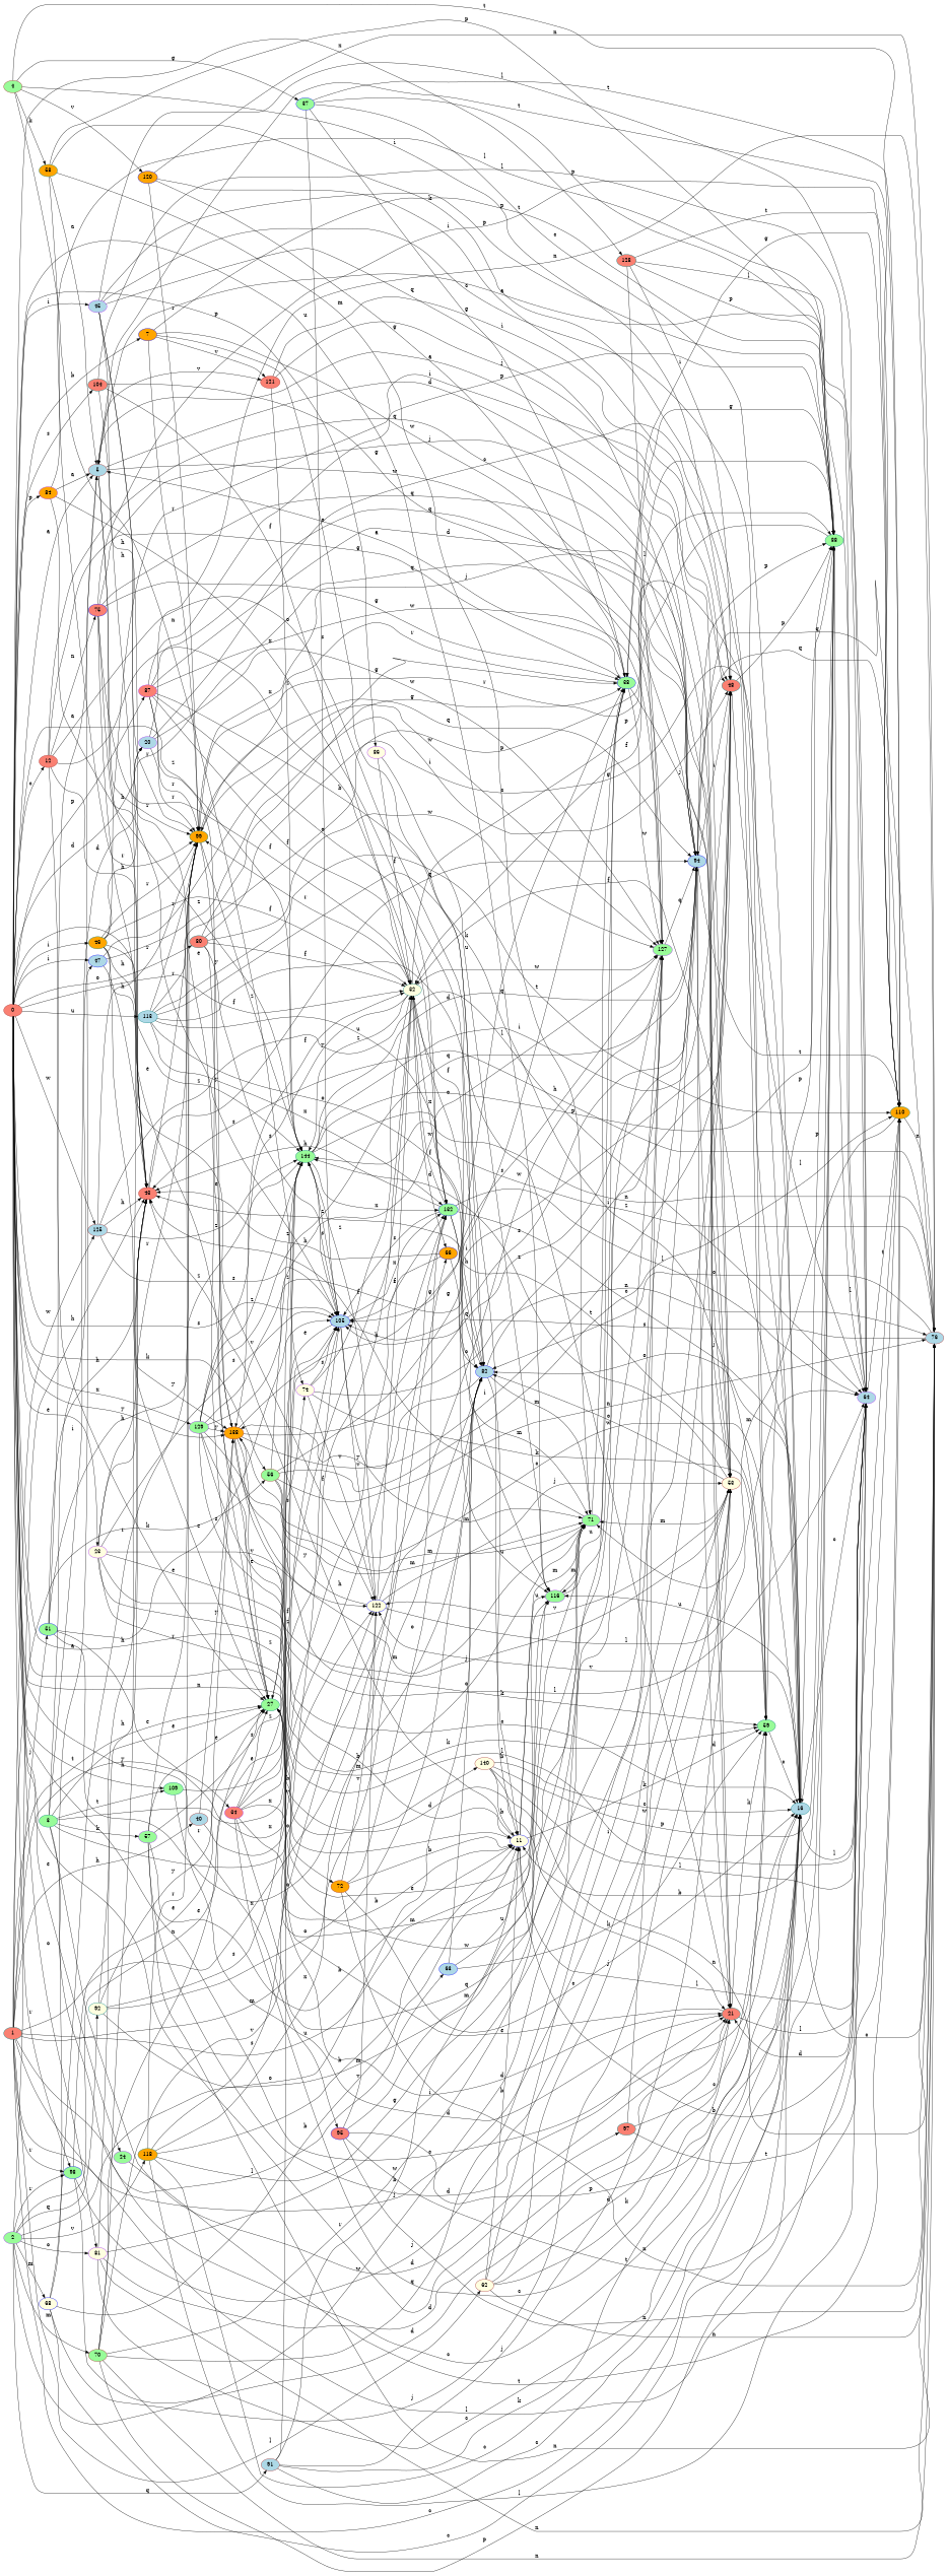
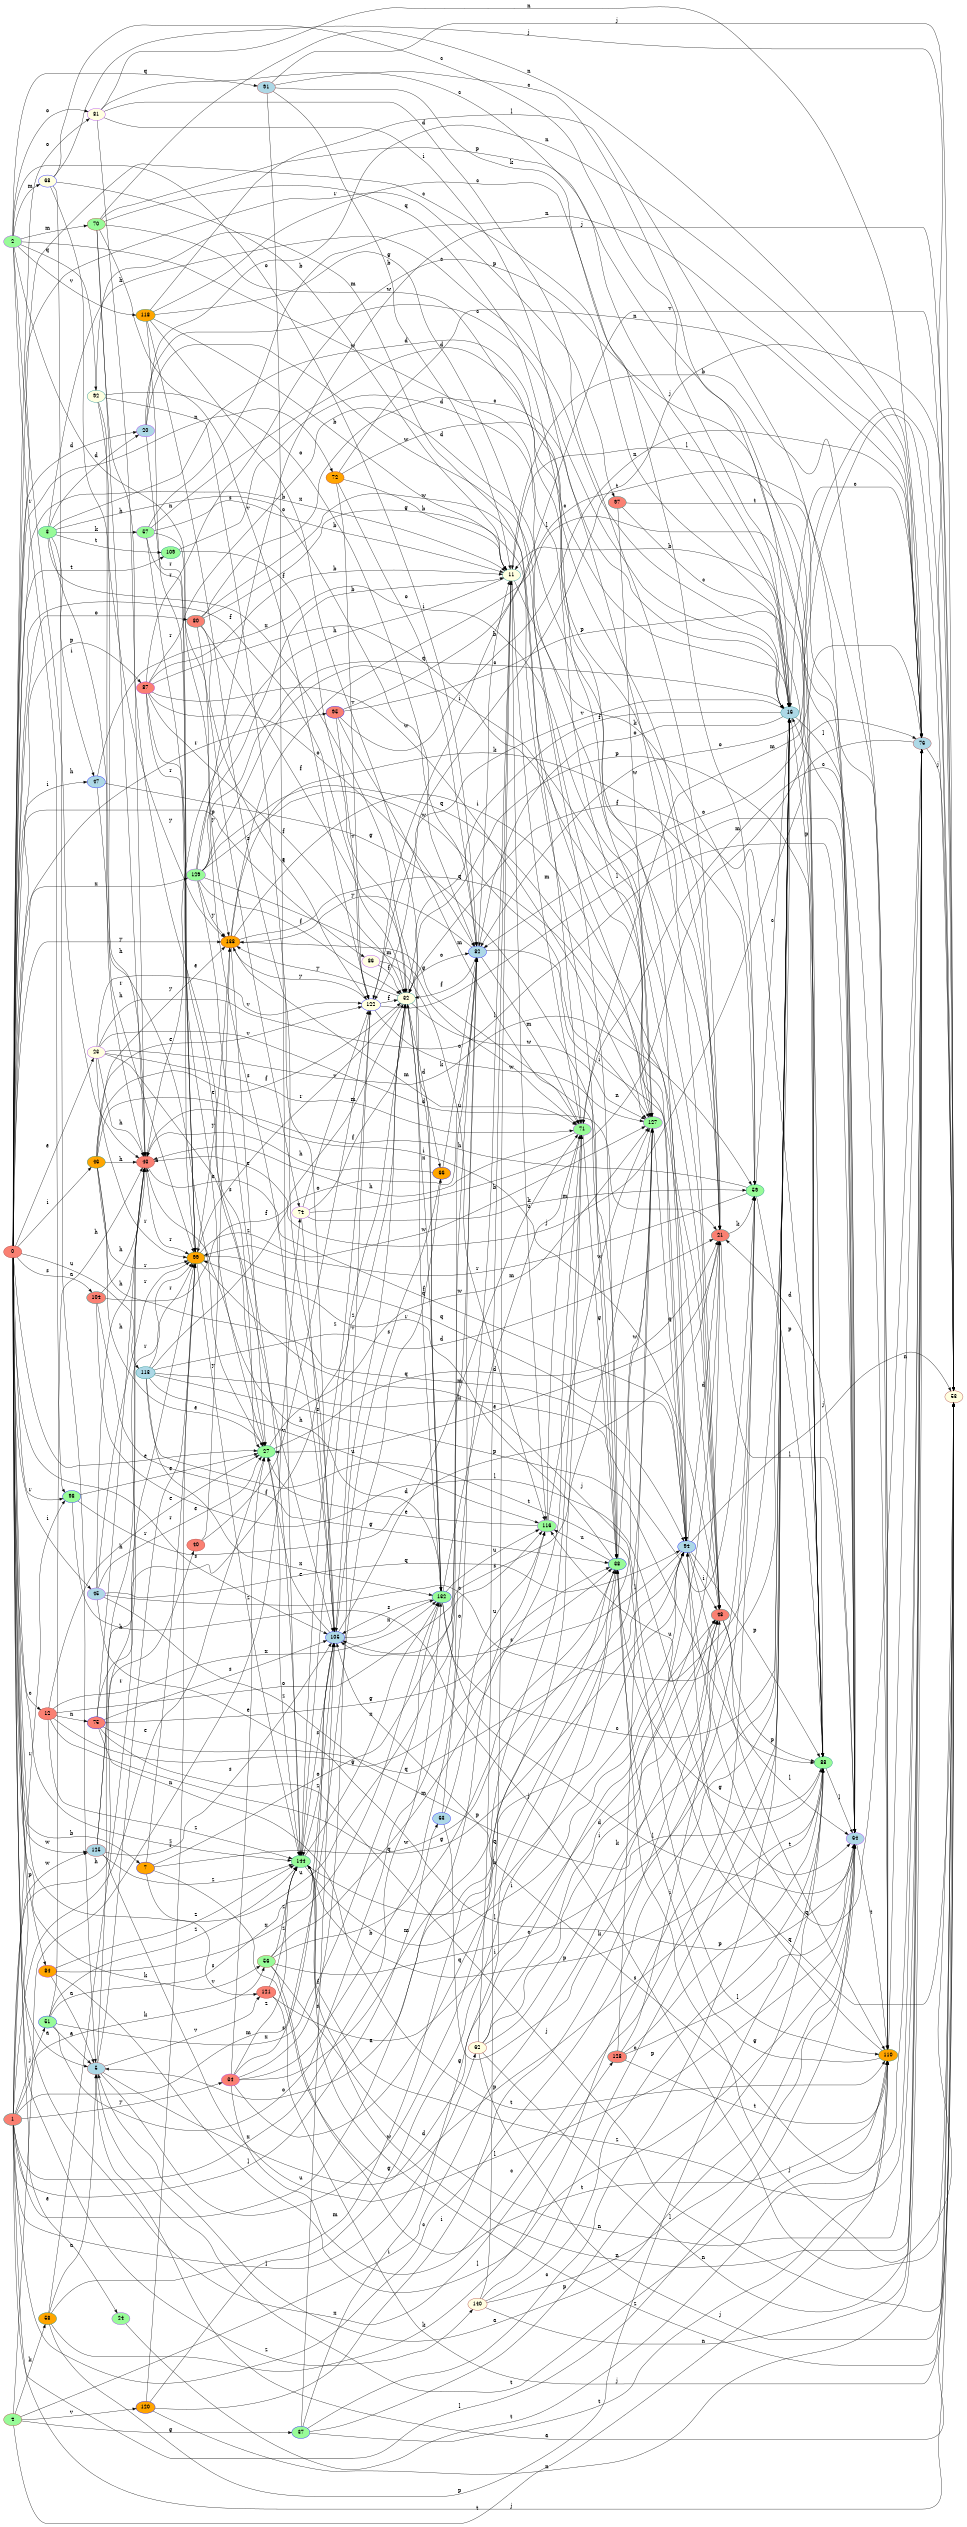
  strict digraph {
    rankdir=LR
    node [color=teal fillcolor=palegreen style=filled]
    0 [color=brown fillcolor=salmon]
    5 [color=brown fillcolor=lightblue]
    7 [color=blue fillcolor=orange]
-   11 [color=blue fillcolor=lightyellow]
+   11 [fillcolor=lightyellow]
    12 [color=brown fillcolor=salmon]
    16 [fillcolor=lightblue]
    20 [color=purple fillcolor=lightblue]
    23 [color=purple fillcolor=lightyellow]
    24 [color=purple]
    27
    32 [fillcolor=lightyellow]
    45 [color=purple fillcolor=lightblue]
    46 [fillcolor=orange]
    47 [color=blue fillcolor=lightblue]
    56 [color=brown]
    72 [color=brown fillcolor=orange]
    80 [fillcolor=salmon]
    81 [color=purple fillcolor=lightyellow]
    84 [color=purple fillcolor=orange]
    86 [color=purple fillcolor=lightyellow]
    87 [color=purple fillcolor=salmon]
    95 [color=blue fillcolor=salmon]
    97 [fillcolor=salmon]
    98 [color=blue]
    104 [fillcolor=salmon]
    105 [color=blue fillcolor=lightblue]
    109
    113 [fillcolor=lightblue]
    116 [color=purple]
    125 [color=brown fillcolor=lightblue]
    128 [fillcolor=salmon]
    129 [color=purple]
    138 [color=brown fillcolor=orange]
    140 [color=brown fillcolor=lightyellow]
    144
    43 [color=brown fillcolor=salmon]
    127 [color=purple]
    21 [fillcolor=salmon]
    110 [fillcolor=orange]
    99 [fillcolor=orange]
    121 [color=brown fillcolor=salmon]
    82 [color=blue fillcolor=lightblue]
    88
    64 [color=purple fillcolor=lightblue]
    59
    71 [color=purple]
    132 [color=blue]
    38 [color=blue]
    75 [color=blue fillcolor=salmon]
    94 [color=blue fillcolor=lightblue]
    122 [color=blue fillcolor=lightyellow]
    76 [color=brown fillcolor=lightblue]
    66 [color=blue fillcolor=orange]
    48 [fillcolor=salmon]
    53 [color=brown fillcolor=lightyellow]
    1 [fillcolor=salmon]
    34 [color=purple fillcolor=salmon]
-   40 [color=brown fillcolor=lightblue]
+   40 [color=brown fillcolor=salmon]
    51 [color=blue]
    62 [color=brown fillcolor=lightyellow]
    63 [color=blue fillcolor=lightblue]
    2 [color=purple]
    68 [color=blue fillcolor=lightyellow]
    70 [color=brown]
    74 [color=purple fillcolor=lightyellow]
    91 [color=brown fillcolor=lightblue]
    92 [fillcolor=lightyellow]
    118 [fillcolor=orange]
    3
    57 [color=purple]
    4 [color=brown]
    37 [color=blue]
    58 [fillcolor=orange]
    120 [color=blue fillcolor=orange]
    0 -> 5 [label=a]
    0 -> 7 [label=b]
    0 -> 11 [label=b]
    0 -> 12 [label=c]
    0 -> 16 [label=c]
    0 -> 20 [label=d]
    0 -> 23 [label=e]
    0 -> 24 [label=e]
    0 -> 27 [label=e]
    0 -> 32 [label=f]
    0 -> 45 [label=i]
    0 -> 46 [label=i]
    0 -> 47 [label=i]
    0 -> 56 [label=k]
    0 -> 72 [label=n]
    0 -> 80 [label=o]
    0 -> 81 [label=o]
    0 -> 84 [label=p]
    0 -> 86 [label=p]
    0 -> 87 [label=p]
    0 -> 95 [label=r]
    0 -> 97 [label=r]
    0 -> 98 [label=r]
    0 -> 104 [label=s]
    0 -> 105 [label=s]
    0 -> 109 [label=t]
    0 -> 113 [label=u]
    0 -> 116 [label=u]
    0 -> 125 [label=w]
    0 -> 128 [label=x]
    0 -> 129 [label=x]
    0 -> 138 [label=y]
    0 -> 140 [label=z]
    0 -> 144 [label=z]
    5 -> 43 [label=h]
    5 -> 127 [label=w]
    5 -> 21 [label=d]
    5 -> 110 [label=t]
    5 -> 99 [label=r]
    5 -> 121 [label=v]
    7 -> 127 [label=w]
    7 -> 99 [label=r]
    7 -> 121 [label=v]
    7 -> 82 [label=o]
    7 -> 88 [label=p]
    11 -> 116 [label=u]
    11 -> 43 [label=h]
    11 -> 64 [label=l]
    11 -> 59 [label=k]
    11 -> 71 [label=m]
    12 -> 27 [label=e]
    12 -> 144 [label=z]
    12 -> 82 [label=o]
    12 -> 132 [label=x]
    12 -> 38 [label=g]
    12 -> 75 [label=n]
    12 -> 94 [label=q]
    16 -> 32 [label=f]
    16 -> 116 [label=u]
    16 -> 82 [label=o]
    16 -> 88 [label=p]
    16 -> 64 [label=l]
    16 -> 122 [label=v]
    20 -> 16 [label=c]
    20 -> 127 [label=w]
    20 -> 99 [label=r]
    20 -> 76 [label=n]
    23 -> 105 [label=s]
    23 -> 43 [label=h]
    23 -> 21 [label=d]
    23 -> 99 [label=r]
    23 -> 64 [label=l]
    23 -> 59 [label=k]
    23 -> 71 [label=m]
    23 -> 122 [label=v]
    24 -> 110 [label=t]
    27 -> 144 [label=z]
    27 -> 127 [label=w]
    27 -> 21 [label=d]
    32 -> 138 [label=y]
    32 -> 144 [label=z]
    32 -> 127 [label=w]
    32 -> 99 [label=r]
    32 -> 82 [label=o]
    32 -> 88 [label=p]
    32 -> 132 [label=x]
    32 -> 66 [label=d]
    45 -> 16 [label=c]
    45 -> 27 [label=e]
    45 -> 43 [label=h]
    45 -> 99 [label=r]
    45 -> 88 [label=p]
    45 -> 64 [label=l]
    45 -> 94 [label=q]
    46 -> 27 [label=e]
    46 -> 32 [label=f]
    46 -> 138 [label=y]
    46 -> 43 [label=h]
    46 -> 99 [label=r]
    46 -> 94 [label=q]
    46 -> 122 [label=v]
    46 -> 48 [label=i]
    47 -> 43 [label=h]
    47 -> 38 [label=g]
    47 -> 48 [label=i]
    56 -> 16 [label=c]
    56 -> 144 [label=z]
    56 -> 110 [label=t]
    56 -> 71 [label=m]
    56 -> 38 [label=g]
    56 -> 76 [label=n]
    72 -> 11 [label=b]
    72 -> 16 [label=c]
    72 -> 82 [label=o]
    72 -> 122 [label=v]
    72 -> 76 [label=n]
    80 -> 16 [label=c]
    80 -> 32 [label=f]
-   80 -> 105 [label=s]
+   80 -> 122 [label=s]
    80 -> 138 [label=y]
    80 -> 127 [label=w]
    80 -> 38 [label=g]
    81 -> 16 [label=c]
    81 -> 43 [label=h]
    81 -> 21 [label=d]
    81 -> 76 [label=n]
    81 -> 48 [label=i]
    84 -> 5 [label=a]
    84 -> 144 [label=z]
    84 -> 64 [label=l]
    84 -> 132 [label=x]
    86 -> 32 [label=f]
    86 -> 116 [label=u]
    87 -> 11 [label=b]
    87 -> 27 [label=e]
    87 -> 32 [label=f]
    87 -> 127 [label=w]
    87 -> 21 [label=d]
    87 -> 99 [label=r]
    87 -> 82 [label=o]
    87 -> 88 [label=p]
    87 -> 94 [label=q]
    95 -> 110 [label=t]
    95 -> 88 [label=p]
    95 -> 71 [label=m]
    95 -> 122 [label=v]
    95 -> 76 [label=n]
    97 -> 16 [label=c]
    97 -> 127 [label=w]
    97 -> 110 [label=t]
    98 -> 27 [label=e]
    98 -> 21 [label=d]
    98 -> 53 [label=j]
    104 -> 32 [label=f]
    104 -> 43 [label=h]
    104 -> 64 [label=l]
    104 -> 38 [label=g]
    105 -> 27 [label=e]
    105 -> 144 [label=z]
    105 -> 71 [label=m]
    105 -> 132 [label=x]
    105 -> 122 [label=v]
    109 -> 32 [label=f]
    109 -> 21 [label=d]
    113 -> 116 [label=u]
    113 -> 21 [label=d]
    113 -> 110 [label=t]
    113 -> 99 [label=r]
    113 -> 82 [label=o]
    113 -> 88 [label=p]
    113 -> 59 [label=k]
    113 -> 132 [label=x]
    116 -> 27 [label=e]
    116 -> 127 [label=w]
    116 -> 71 [label=m]
    125 -> 105 [label=s]
    125 -> 144 [label=z]
    125 -> 43 [label=h]
    125 -> 99 [label=r]
    125 -> 64 [label=l]
    128 -> 127 [label=l]
    128 -> 110 [label=t]
    128 -> 88 [label=p]
    128 -> 64 [label=l]
    128 -> 48 [label=i]
    129 -> 11 [label=b]
    129 -> 16 [label=c]
    129 -> 32 [label=f]
    129 -> 138 [label=y]
    129 -> 144 [label=z]
    129 -> 127 [label=w]
    129 -> 71 [label=m]
    129 -> 94 [label=q]
    129 -> 48 [label=i]
    129 -> 53 [label=j]
    138 -> 27 [label=e]
    138 -> 64 [label=l]
    138 -> 59 [label=k]
    138 -> 71 [label=m]
    138 -> 38 [label=g]
    138 -> 94 [label=q]
    138 -> 48 [label=i]
    140 -> 11 [label=b]
    140 -> 16 [label=c]
    140 -> 88 [label=p]
    140 -> 64 [label=l]
    140 -> 76 [label=n]
    144 -> 105 [label=s]
    144 -> 88 [label=p]
    144 -> 132 [label=x]
    144 -> 94 [label=q]
    144 -> 76 [label=n]
    144 -> 48 [label=i]
    43 -> 99 [label=r]
    43 -> 94 [label=q]
    127 -> 105 [label=s]
    127 -> 94 [label=q]
    21 -> 27 [label=e]
    21 -> 64 [label=l]
    21 -> 59 [label=k]
    110 -> 11 [label=b]
    110 -> 71 [label=m]
    110 -> 38 [label=g]
    110 -> 94 [label=q]
    110 -> 76 [label=n]
    99 -> 138 [label=y]
    99 -> 144 [label=z]
    99 -> 127 [label=w]
    99 -> 94 [label=q]
    99 -> 53 [label=j]
    121 -> 144 [label=z]
    121 -> 48 [label=i]
    121 -> 53 [label=j]
    82 -> 11 [label=b]
    82 -> 32 [label=f]
    82 -> 138 [label=y]
    82 -> 71 [label=m]
    82 -> 48 [label=i]
    88 -> 11 [label=b]
    88 -> 32 [label=f]
    88 -> 64 [label=l]
    88 -> 38 [label=g]
    64 -> 5 [label=a]
    64 -> 16 [label=c]
    64 -> 21 [label=d]
    64 -> 110 [label=t]
    59 -> 16 [label=c]
    59 -> 43 [label=h]
    59 -> 99 [label=r]
    59 -> 88 [label=p]
    71 -> 43 [label=h]
    71 -> 38 [label=g]
    132 -> 16 [label=c]
    132 -> 32 [label=f]
    132 -> 105 [label=s]
    132 -> 116 [label=u]
    132 -> 43 [label=h]
    132 -> 64 [label=l]
    132 -> 71 [label=m]
    38 -> 5 [label=a]
    38 -> 116 [label=u]
    38 -> 127 [label=w]
    38 -> 99 [label=r]
    38 -> 53 [label=j]
    75 -> 32 [label=f]
    75 -> 105 [label=s]
    75 -> 43 [label=h]
    75 -> 110 [label=t]
    75 -> 38 [label=g]
    75 -> 94 [label=q]
    75 -> 53 [label=j]
    94 -> 105 [label=s]
    94 -> 21 [label=d]
    94 -> 110 [label=t]
    94 -> 88 [label=p]
    94 -> 48 [label=i]
    94 -> 53 [label=j]
    122 -> 32 [label=f]
    122 -> 138 [label=y]
    122 -> 144 [label=z]
    122 -> 127 [label=w]
    122 -> 64 [label=l]
    122 -> 53 [label=j]
    76 -> 16 [label=c]
    76 -> 105 [label=s]
    76 -> 144 [label=z]
-   76 -> 43 [label=h]
+   76 -> 43 [label=j]
    76 -> 82 [label=o]
    76 -> 94 [label=q]
+   76 -> 53 [label=j]
    66 -> 105 [label=s]
    66 -> 43 [label=h]
    66 -> 82 [label=o]
    48 -> 88 [label=p]
    48 -> 64 [label=l]
    53 -> 5 [label=a]
    53 -> 144 [label=z]
    53 -> 82 [label=o]
    53 -> 71 [label=m]
    53 -> 122 [label=v]
    1 -> 16 [label=c]
    1 -> 27 [label=e]
    1 -> 56 [label=k]
    1 -> 98 [label=r]
    1 -> 116 [label=u]
    1 -> 125 [label=w]
    1 -> 64 [label=l]
    1 -> 132 [label=x]
    1 -> 66 [label=m]
    1 -> 53 [label=j]
    1 -> 34 [label=y]
    1 -> 40 [label=h]
    1 -> 51 [label=j]
    1 -> 62 [label=l]
    1 -> 63 [label=l]
    34 -> 11 [label=b]
    34 -> 16 [label=c]
    34 -> 27 [label=e]
    34 -> 32 [label=f]
    34 -> 105 [label=s]
    34 -> 144 [label=z]
    34 -> 71 [label=m]
    34 -> 94 [label=q]
    40 -> 138 [label=y]
    40 -> 122 [label=v]
    51 -> 5 [label=a]
    51 -> 105 [label=s]
    51 -> 144 [label=z]
    51 -> 43 [label=h]
    51 -> 82 [label=o]
    51 -> 132 [label=x]
    62 -> 11 [label=b]
    62 -> 21 [label=d]
    62 -> 59 [label=k]
    62 -> 76 [label=n]
    62 -> 48 [label=i]
    62 -> 53 [label=j]
    63 -> 116 [label=u]
    63 -> 82 [label=o]
    63 -> 59 [label=k]
    2 -> 81 [label=o]
    2 -> 98 [label=r]
    2 -> 43 [label=h]
    2 -> 127 [label=w]
    2 -> 82 [label=o]
    2 -> 68 [label=m]
    2 -> 70 [label=m]
    2 -> 74 [label=n]
    2 -> 91 [label=q]
    2 -> 92 [label=q]
    2 -> 118 [label=v]
    68 -> 5 [label=a]
    68 -> 11 [label=b]
    68 -> 16 [label=c]
    68 -> 99 [label=r]
    68 -> 53 [label=j]
    70 -> 27 [label=e]
    70 -> 43 [label=h]
    70 -> 127 [label=w]
    70 -> 88 [label=p]
    70 -> 94 [label=q]
    70 -> 122 [label=v]
    70 -> 76 [label=n]
    74 -> 32 [label=f]
    74 -> 105 [label=s]
    74 -> 59 [label=k]
    74 -> 122 [label=v]
    74 -> 76 [label=n]
    91 -> 11 [label=b]
    91 -> 16 [label=c]
    91 -> 144 [label=z]
    91 -> 59 [label=k]
    91 -> 53 [label=j]
    92 -> 105 [label=s]
    92 -> 138 [label=y]
    92 -> 43 [label=h]
    92 -> 82 [label=o]
    92 -> 71 [label=m]
    118 -> 11 [label=b]
    118 -> 16 [label=c]
    118 -> 105 [label=s]
    118 -> 99 [label=r]
    118 -> 64 [label=l]
    118 -> 132 [label=x]
    118 -> 38 [label=g]
    3 -> 16 [label=c]
    3 -> 20 [label=d]
    3 -> 27 [label=e]
    3 -> 47 [label=i]
    3 -> 109 [label=t]
    3 -> 21 [label=d]
    3 -> 82 [label=o]
    3 -> 132 [label=x]
    3 -> 57 [label=k]
    57 -> 11 [label=b]
    57 -> 27 [label=e]
    57 -> 105 [label=s]
    57 -> 21 [label=d]
    57 -> 99 [label=r]
    57 -> 76 [label=n]
    4 -> 110 [label=t]
    4 -> 48 [label=i]
    4 -> 74 [label=n]
    4 -> 37 [label=g]
    4 -> 58 [label=k]
    4 -> 120 [label=v]
    37 -> 16 [label=c]
    37 -> 105 [label=s]
    37 -> 110 [label=t]
    37 -> 88 [label=p]
    37 -> 38 [label=g]
    58 -> 5 [label=a]
    58 -> 99 [label=r]
    58 -> 88 [label=p]
    58 -> 59 [label=k]
    58 -> 71 [label=m]
    120 -> 99 [label=r]
    120 -> 38 [label=g]
    120 -> 76 [label=n]
    120 -> 48 [label=i]
  }
